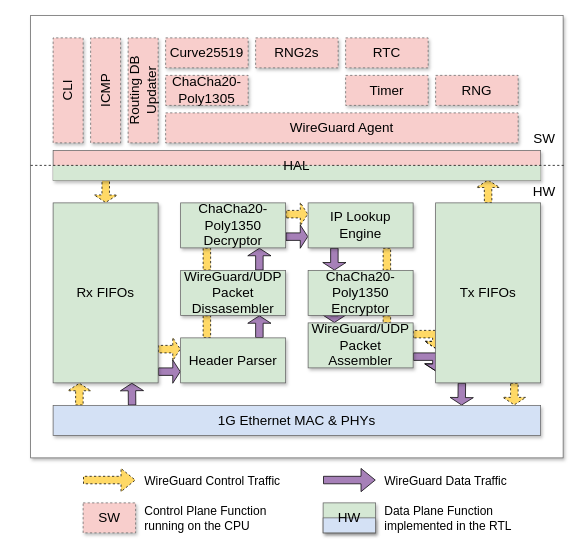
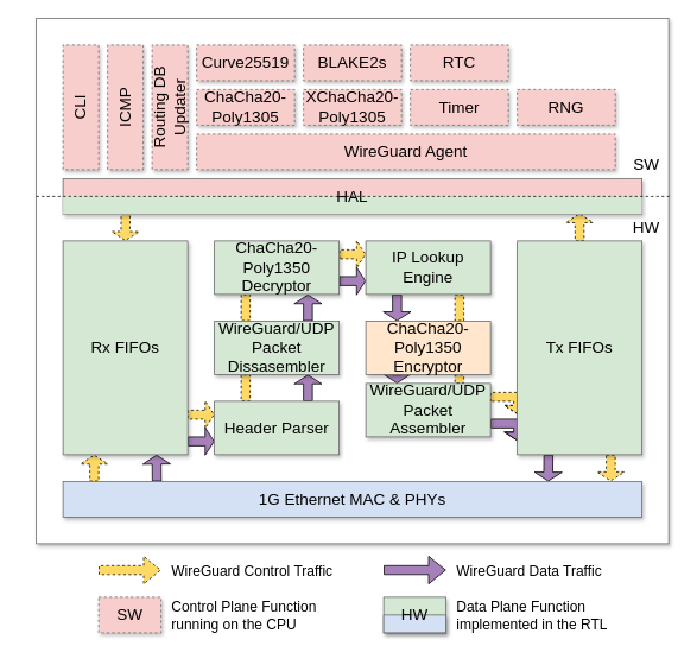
  <mxCell id="0" style=";html=1;" />
  <mxCell id="1" style=";html=1;" parent="0" />
  <mxCell id="2" value="" style="whiteSpace=wrap;html=1;shadow=1;fontSize=18;fillColor=#FFFFFF;strokeColor=#666666;" vertex="1" parent="1"><mxGeometry x="40" y="20" width="710" height="590" as="geometry" /></mxCell>
  <mxCell id="3" style="edgeStyle=orthogonalEdgeStyle;rounded=0;orthogonalLoop=1;jettySize=auto;html=1;exitX=0.25;exitY=0;exitDx=0;exitDy=0;entryX=0.25;entryY=1;entryDx=0;entryDy=0;dashed=1;endArrow=none;endFill=0;shape=flexArrow;endSize=3;startSize=3;fillColor=#FFD966;" edge="1" parent="1" source="37" target="42"><mxGeometry relative="1" as="geometry" /></mxCell>
  <mxCell id="4" style="edgeStyle=orthogonalEdgeStyle;rounded=0;orthogonalLoop=1;jettySize=auto;html=1;exitX=0.75;exitY=0;exitDx=0;exitDy=0;entryX=0.75;entryY=1;entryDx=0;entryDy=0;shape=flexArrow;endSize=3;startSize=3;fillColor=#A680B8;" edge="1" parent="1" source="37" target="42"><mxGeometry relative="1" as="geometry" /></mxCell>
  <mxCell id="5" style="edgeStyle=orthogonalEdgeStyle;rounded=0;orthogonalLoop=1;jettySize=auto;html=1;exitX=0.25;exitY=1;exitDx=0;exitDy=0;entryX=0.25;entryY=0;entryDx=0;entryDy=0;shape=flexArrow;endSize=3;startSize=3;fillColor=#A680B8;" edge="1" parent="1" source="39" target="41"><mxGeometry relative="1" as="geometry" /></mxCell>
  <mxCell id="6" style="edgeStyle=orthogonalEdgeStyle;rounded=0;orthogonalLoop=1;jettySize=auto;html=1;exitX=0.75;exitY=1;exitDx=0;exitDy=0;entryX=0.75;entryY=0;entryDx=0;entryDy=0;dashed=1;endArrow=none;endFill=0;shape=flexArrow;endSize=3;startSize=3;fillColor=#FFD966;" edge="1" parent="1" source="39" target="41"><mxGeometry relative="1" as="geometry" /></mxCell>
  <mxCell id="7" style="edgeStyle=orthogonalEdgeStyle;rounded=0;orthogonalLoop=1;jettySize=auto;html=1;exitX=0.25;exitY=1;exitDx=0;exitDy=0;entryX=0.25;entryY=0;entryDx=0;entryDy=0;shape=flexArrow;endSize=3;startSize=3;fillColor=#A680B8;" edge="1" parent="1" source="41" target="40"><mxGeometry relative="1" as="geometry" /></mxCell>
  <mxCell id="8" style="edgeStyle=orthogonalEdgeStyle;rounded=0;orthogonalLoop=1;jettySize=auto;html=1;exitX=0.75;exitY=1;exitDx=0;exitDy=0;entryX=0.75;entryY=0;entryDx=0;entryDy=0;dashed=1;endArrow=none;endFill=0;shape=flexArrow;endSize=3;startSize=3;fillColor=#FFD966;" edge="1" parent="1" source="41" target="40"><mxGeometry relative="1" as="geometry" /></mxCell>
  <mxCell id="9" style="edgeStyle=orthogonalEdgeStyle;rounded=0;orthogonalLoop=1;jettySize=auto;html=1;exitX=0.25;exitY=0;exitDx=0;exitDy=0;entryX=0.25;entryY=1;entryDx=0;entryDy=0;dashed=1;endArrow=none;endFill=0;shape=flexArrow;fillColor=#FFD966;" edge="1" parent="1" source="42" target="43"><mxGeometry relative="1" as="geometry" /></mxCell>
  <mxCell id="10" style="edgeStyle=orthogonalEdgeStyle;rounded=0;orthogonalLoop=1;jettySize=auto;html=1;exitX=0.75;exitY=0;exitDx=0;exitDy=0;entryX=0.75;entryY=1;entryDx=0;entryDy=0;shape=flexArrow;endSize=3;startSize=3;fillColor=#A680B8;" edge="1" parent="1" source="42" target="43"><mxGeometry relative="1" as="geometry" /></mxCell>
  <mxCell id="11" style="edgeStyle=orthogonalEdgeStyle;rounded=0;orthogonalLoop=1;jettySize=auto;html=1;exitX=1;exitY=0.25;exitDx=0;exitDy=0;entryX=0;entryY=0.25;entryDx=0;entryDy=0;dashed=1;shape=flexArrow;endSize=3;startSize=3;fillColor=#FFD966;" edge="1" parent="1" source="43" target="39"><mxGeometry relative="1" as="geometry" /></mxCell>
  <mxCell id="12" style="edgeStyle=orthogonalEdgeStyle;rounded=0;orthogonalLoop=1;jettySize=auto;html=1;exitX=1;exitY=0.75;exitDx=0;exitDy=0;entryX=0;entryY=0.75;entryDx=0;entryDy=0;shape=flexArrow;endSize=3;startSize=3;fillColor=#A680B8;" edge="1" parent="1" source="43" target="39"><mxGeometry relative="1" as="geometry" /></mxCell>
  <mxCell id="13" value="HW" style="text;html=1;align=center;verticalAlign=middle;whiteSpace=wrap;rounded=0;fontSize=18;" vertex="1" parent="1"><mxGeometry x="690" y="240" width="70" height="30" as="geometry" /></mxCell>
  <mxCell id="14" value="CLI" style="whiteSpace=wrap;html=1;shadow=1;fontSize=18;fillColor=#F8CECC;strokeColor=#666666;rotation=-90;dashed=1;" vertex="1" parent="1"><mxGeometry x="20" y="100" width="140" height="40" as="geometry" /></mxCell>
  <mxCell id="15" value="ICMP" style="whiteSpace=wrap;html=1;shadow=1;fontSize=18;fillColor=#F8CECC;strokeColor=#666666;rotation=-90;dashed=1;" vertex="1" parent="1"><mxGeometry x="70" y="100" width="140" height="40" as="geometry" /></mxCell>
  <mxCell id="16" value="Routing DB Updater" style="whiteSpace=wrap;html=1;shadow=1;fontSize=18;fillColor=#F8CECC;strokeColor=#666666;rotation=-90;dashed=1;" vertex="1" parent="1"><mxGeometry x="120" y="100" width="140" height="40" as="geometry" /></mxCell>
  <mxCell id="17" value="WireGuard Agent" style="whiteSpace=wrap;html=1;shadow=1;fontSize=18;fillColor=#F8CECC;strokeColor=#666666;rotation=0;dashed=1;" vertex="1" parent="1"><mxGeometry x="220" y="150" width="470" height="40" as="geometry" /></mxCell>
- <mxCell id="18" value="&lt;div&gt;RNG2s&lt;/div&gt;" style="whiteSpace=wrap;html=1;shadow=1;fontSize=18;fillColor=#F8CECC;strokeColor=#666666;dashed=1;" vertex="1" parent="1"><mxGeometry x="340" y="50" width="110" height="40" as="geometry" /></mxCell>
+ <mxCell id="18" value="&lt;div&gt;BLAKE2s&lt;/div&gt;" style="whiteSpace=wrap;html=1;shadow=1;fontSize=18;fillColor=#F8CECC;strokeColor=#666666;dashed=1;" vertex="1" parent="1"><mxGeometry x="340" y="50" width="110" height="40" as="geometry" /></mxCell>
+ <mxCell id="19" value="&lt;div&gt;XChaCha20-Poly1305&lt;/div&gt;" style="whiteSpace=wrap;html=1;shadow=1;fontSize=18;fillColor=#F8CECC;strokeColor=#666666;dashed=1;" vertex="1" parent="1"><mxGeometry x="340" y="100" width="110" height="40" as="geometry" /></mxCell>
  <mxCell id="20" value="&lt;div&gt;Curve25519&lt;/div&gt;" style="whiteSpace=wrap;html=1;shadow=1;fontSize=18;fillColor=#F8CECC;strokeColor=#666666;dashed=1;" vertex="1" parent="1"><mxGeometry x="220" y="50" width="110" height="40" as="geometry" /></mxCell>
  <mxCell id="21" value="&lt;div&gt;ChaCha20-Poly1305&lt;/div&gt;" style="whiteSpace=wrap;html=1;shadow=1;fontSize=18;fillColor=#F8CECC;strokeColor=#666666;dashed=1;" vertex="1" parent="1"><mxGeometry x="220" y="100" width="110" height="40" as="geometry" /></mxCell>
  <mxCell id="22" value="SW" style="text;html=1;align=center;verticalAlign=middle;whiteSpace=wrap;rounded=0;fontSize=18;" vertex="1" parent="1"><mxGeometry x="690" y="170" width="70" height="30" as="geometry" /></mxCell>
  <mxCell id="23" value="Timer" style="whiteSpace=wrap;html=1;shadow=1;fontSize=18;fillColor=#F8CECC;strokeColor=#666666;dashed=1;" vertex="1" parent="1"><mxGeometry x="460" y="100" width="110" height="40" as="geometry" /></mxCell>
  <mxCell id="24" value="RTC" style="whiteSpace=wrap;html=1;shadow=1;fontSize=18;fillColor=#F8CECC;strokeColor=#666666;dashed=1;" vertex="1" parent="1"><mxGeometry x="460" y="50" width="110" height="40" as="geometry" /></mxCell>
  <mxCell id="25" value="RNG" style="whiteSpace=wrap;html=1;shadow=1;fontSize=18;fillColor=#F8CECC;strokeColor=#666666;dashed=1;" vertex="1" parent="1"><mxGeometry x="580" y="100" width="110" height="40" as="geometry" /></mxCell>
  <mxCell id="26" style="edgeStyle=orthogonalEdgeStyle;rounded=0;orthogonalLoop=1;jettySize=auto;html=1;exitX=0.5;exitY=0;exitDx=0;exitDy=0;entryX=0.892;entryY=0.975;entryDx=0;entryDy=0;entryPerimeter=0;dashed=1;shape=flexArrow;endSize=3;startSize=3;fillColor=#FFD966;" edge="1" parent="1" source="38" target="36"><mxGeometry relative="1" as="geometry" /></mxCell>
  <mxCell id="27" style="edgeStyle=orthogonalEdgeStyle;rounded=0;orthogonalLoop=1;jettySize=auto;html=1;exitX=0.5;exitY=0;exitDx=0;exitDy=0;entryX=0.108;entryY=0.975;entryDx=0;entryDy=0;entryPerimeter=0;startArrow=classic;startFill=1;endArrow=none;endFill=0;dashed=1;shape=flexArrow;endSize=3;startSize=3;fillColor=#FFD966;" edge="1" parent="1" source="44" target="36"><mxGeometry relative="1" as="geometry" /></mxCell>
  <mxCell id="28" style="edgeStyle=orthogonalEdgeStyle;rounded=0;orthogonalLoop=1;jettySize=auto;html=1;exitX=0;exitY=0.25;exitDx=0;exitDy=0;entryX=1;entryY=0.813;entryDx=0;entryDy=0;entryPerimeter=0;startArrow=classic;startFill=1;endArrow=none;endFill=0;dashed=1;shape=flexArrow;endSize=3;startSize=3;fillColor=#FFD966;" edge="1" parent="1" source="37" target="44"><mxGeometry relative="1" as="geometry" /></mxCell>
  <mxCell id="29" style="edgeStyle=orthogonalEdgeStyle;rounded=0;orthogonalLoop=1;jettySize=auto;html=1;exitX=0;exitY=0.75;exitDx=0;exitDy=0;startArrow=classic;startFill=1;endArrow=none;endFill=0;shape=flexArrow;endSize=3;startSize=3;fillColor=#A680B8;" edge="1" parent="1" source="37"><mxGeometry relative="1" as="geometry"><mxPoint x="210" y="495" as="targetPoint" /></mxGeometry></mxCell>
  <mxCell id="30" style="edgeStyle=orthogonalEdgeStyle;rounded=0;orthogonalLoop=1;jettySize=auto;html=1;exitX=1;exitY=0.25;exitDx=0;exitDy=0;entryX=0.007;entryY=0.813;entryDx=0;entryDy=0;entryPerimeter=0;dashed=1;shape=flexArrow;endSize=3;startSize=3;fillColor=#FFD966;" edge="1" parent="1" source="40" target="38"><mxGeometry relative="1" as="geometry" /></mxCell>
  <mxCell id="31" style="edgeStyle=orthogonalEdgeStyle;rounded=0;orthogonalLoop=1;jettySize=auto;html=1;exitX=1;exitY=0.75;exitDx=0;exitDy=0;entryX=0.007;entryY=0.938;entryDx=0;entryDy=0;entryPerimeter=0;shape=flexArrow;endSize=3;startSize=3;fillColor=#A680B8;" edge="1" parent="1" source="40" target="38"><mxGeometry relative="1" as="geometry" /></mxCell>
  <mxCell id="32" style="edgeStyle=orthogonalEdgeStyle;rounded=0;orthogonalLoop=1;jettySize=auto;html=1;exitX=0.25;exitY=1;exitDx=0;exitDy=0;startArrow=classic;startFill=1;endArrow=none;endFill=0;dashed=1;shape=flexArrow;endSize=3;startSize=3;fillColor=#FFD966;" edge="1" parent="1" source="44"><mxGeometry relative="1" as="geometry"><mxPoint x="105" y="540" as="targetPoint" /></mxGeometry></mxCell>
  <mxCell id="33" style="edgeStyle=orthogonalEdgeStyle;rounded=0;orthogonalLoop=1;jettySize=auto;html=1;exitX=0.75;exitY=1;exitDx=0;exitDy=0;entryX=0.162;entryY=0.001;entryDx=0;entryDy=0;entryPerimeter=0;startArrow=classic;startFill=1;endArrow=none;endFill=0;shape=flexArrow;endSize=3;startSize=3;fillColor=#A680B8;" edge="1" parent="1" source="44" target="45"><mxGeometry relative="1" as="geometry" /></mxCell>
  <mxCell id="34" style="edgeStyle=orthogonalEdgeStyle;rounded=0;orthogonalLoop=1;jettySize=auto;html=1;exitX=0.25;exitY=1;exitDx=0;exitDy=0;entryX=0.838;entryY=0.001;entryDx=0;entryDy=0;entryPerimeter=0;shape=flexArrow;endSize=3;startSize=3;fillColor=#A680B8;" edge="1" parent="1" source="38" target="45"><mxGeometry relative="1" as="geometry" /></mxCell>
  <mxCell id="35" style="edgeStyle=orthogonalEdgeStyle;rounded=0;orthogonalLoop=1;jettySize=auto;html=1;exitX=0.75;exitY=1;exitDx=0;exitDy=0;entryX=0.946;entryY=-0.005;entryDx=0;entryDy=0;entryPerimeter=0;dashed=1;shape=flexArrow;endSize=3;startSize=3;fillColor=#FFD966;" edge="1" parent="1" source="38" target="45"><mxGeometry relative="1" as="geometry" /></mxCell>
  <mxCell id="36" value="" style="whiteSpace=wrap;html=1;shadow=1;fontSize=18;fillColor=#F8CECC;strokeColor=#666666;" vertex="1" parent="1"><mxGeometry x="70" y="200" width="650" height="40" as="geometry" /></mxCell>
  <mxCell id="37" value="Header Parser" style="whiteSpace=wrap;html=1;shadow=1;fontSize=18;fillColor=#D5E8D4;strokeColor=#666666;" vertex="1" parent="1"><mxGeometry x="240" y="450" width="140" height="60" as="geometry" /></mxCell>
  <mxCell id="38" value="Tx FIFOs" style="whiteSpace=wrap;html=1;shadow=1;fontSize=18;fillColor=#D5E8D4;strokeColor=#666666;" vertex="1" parent="1"><mxGeometry x="580" y="270" width="140" height="240" as="geometry" /></mxCell>
  <mxCell id="39" value="IP Lookup Engine" style="whiteSpace=wrap;html=1;shadow=1;fontSize=18;fillColor=#D5E8D4;strokeColor=#666666;" vertex="1" parent="1"><mxGeometry x="410" y="270" width="140" height="60" as="geometry" /></mxCell>
  <mxCell id="40" value="WireGuard/UDP Packet Assembler" style="whiteSpace=wrap;html=1;shadow=1;fontSize=18;fillColor=#D5E8D4;strokeColor=#666666;" vertex="1" parent="1"><mxGeometry x="410" y="430" width="140" height="60" as="geometry" /></mxCell>
- <mxCell id="41" value="ChaCha20-Poly1350 Encryptor" style="whiteSpace=wrap;html=1;shadow=1;fontSize=18;fillColor=#D5E8D4;strokeColor=#666666;" vertex="1" parent="1"><mxGeometry x="410" y="360" width="140" height="60" as="geometry" /></mxCell>
+ <mxCell id="41" value="ChaCha20-Poly1350 Encryptor" style="whiteSpace=wrap;html=1;shadow=1;fontSize=18;fillColor=#ffe6cc;strokeColor=#666666;" vertex="1" parent="1"><mxGeometry x="410" y="360" width="140" height="60" as="geometry" /></mxCell>
  <mxCell id="42" value="WireGuard/UDP Packet Dissasembler" style="whiteSpace=wrap;html=1;shadow=1;fontSize=18;fillColor=#D5E8D4;strokeColor=#666666;" vertex="1" parent="1"><mxGeometry x="240" y="360" width="140" height="60" as="geometry" /></mxCell>
  <mxCell id="43" value="ChaCha20-Poly1350 Decryptor" style="whiteSpace=wrap;html=1;shadow=1;fontSize=18;fillColor=#D5E8D4;strokeColor=#666666;" vertex="1" parent="1"><mxGeometry x="240" y="270" width="140" height="60" as="geometry" /></mxCell>
  <mxCell id="44" value="Rx FIFOs" style="whiteSpace=wrap;html=1;shadow=1;fontSize=18;fillColor=#D5E8D4;strokeColor=#666666;" vertex="1" parent="1"><mxGeometry x="70" y="270" width="140" height="240" as="geometry" /></mxCell>
  <mxCell id="45" value="1G Ethernet MAC &amp;amp; PHYs" style="whiteSpace=wrap;html=1;shadow=1;fontSize=18;fillColor=#D4E1F5;strokeColor=#666666;" vertex="1" parent="1"><mxGeometry x="70" y="540" width="650" height="40" as="geometry" /></mxCell>
  <mxCell id="46" value="" style="shape=flexArrow;endArrow=classic;html=1;rounded=0;dashed=1;fillColor=#FFD966;" edge="1" parent="1"><mxGeometry width="50" height="50" relative="1" as="geometry"><mxPoint x="110" y="639.58" as="sourcePoint" /><mxPoint x="180" y="639.58" as="targetPoint" /></mxGeometry></mxCell>
  <mxCell id="47" value="" style="shape=flexArrow;endArrow=classic;html=1;rounded=0;fillColor=#A680B8;" edge="1" parent="1"><mxGeometry width="50" height="50" relative="1" as="geometry"><mxPoint x="430" y="639.58" as="sourcePoint" /><mxPoint x="500" y="639.58" as="targetPoint" /></mxGeometry></mxCell>
  <mxCell id="48" value="&lt;div style=&quot;font-size: 16px;&quot;&gt;WireGuard Control Traffic &lt;br style=&quot;font-size: 16px;&quot;&gt;&lt;/div&gt;" style="text;html=1;align=left;verticalAlign=middle;whiteSpace=wrap;rounded=0;fontSize=16;" vertex="1" parent="1"><mxGeometry x="190" y="620" width="200" height="40" as="geometry" /></mxCell>
  <mxCell id="49" value="WireGuard Data Traffic" style="text;html=1;align=left;verticalAlign=middle;whiteSpace=wrap;rounded=0;fontSize=16;" vertex="1" parent="1"><mxGeometry x="510" y="620" width="200" height="40" as="geometry" /></mxCell>
  <mxCell id="50" value="" style="whiteSpace=wrap;html=1;shadow=1;fontSize=18;fillColor=#D5E8D4;strokeColor=#666666;" vertex="1" parent="1"><mxGeometry x="430" y="670" width="70" height="40" as="geometry" /></mxCell>
  <mxCell id="51" value="Control Plane Function running on the CPU" style="text;html=1;align=left;verticalAlign=middle;whiteSpace=wrap;rounded=0;fontSize=16;" vertex="1" parent="1"><mxGeometry x="190" y="670" width="200" height="40" as="geometry" /></mxCell>
  <mxCell id="52" value="Data Plane Function implemented in the RTL" style="text;html=1;align=left;verticalAlign=middle;whiteSpace=wrap;rounded=0;fontSize=16;" vertex="1" parent="1"><mxGeometry x="510" y="670" width="200" height="40" as="geometry" /></mxCell>
  <mxCell id="53" value="SW" style="whiteSpace=wrap;html=1;shadow=1;fontSize=18;fillColor=#F8CECC;strokeColor=#666666;dashed=1;" vertex="1" parent="1"><mxGeometry x="110" y="670" width="70" height="40" as="geometry" /></mxCell>
  <mxCell id="54" value="" style="whiteSpace=wrap;html=1;shadow=0;fontSize=18;fillColor=#D5E8D4;strokeColor=none;" vertex="1" parent="1"><mxGeometry x="70" y="220" width="650" height="20" as="geometry" /></mxCell>
  <mxCell id="55" value="HAL" style="text;html=1;align=center;verticalAlign=middle;whiteSpace=wrap;rounded=0;fontSize=18;" vertex="1" parent="1"><mxGeometry x="360" y="205" width="70" height="30" as="geometry" /></mxCell>
  <mxCell id="56" value="" style="endArrow=none;dashed=1;html=1;rounded=0;entryX=1.001;entryY=0.339;entryDx=0;entryDy=0;entryPerimeter=0;exitX=0;exitY=0.339;exitDx=0;exitDy=0;exitPerimeter=0;" edge="1" parent="1" source="2" target="2"><mxGeometry width="50" height="50" relative="1" as="geometry"><mxPoint x="40" y="221" as="sourcePoint" /><mxPoint x="610" y="221" as="targetPoint" /></mxGeometry></mxCell>
  <mxCell id="57" value="" style="whiteSpace=wrap;html=1;shadow=1;fontSize=18;fillColor=#D4E1F5;strokeColor=#666666;" vertex="1" parent="1"><mxGeometry x="430" y="690" width="70" height="20" as="geometry" /></mxCell>
  <mxCell id="58" value="HW" style="text;html=1;align=center;verticalAlign=middle;whiteSpace=wrap;rounded=0;fontSize=18;" vertex="1" parent="1"><mxGeometry x="430" y="675" width="70" height="30" as="geometry" /></mxCell>
